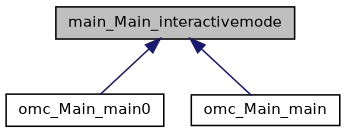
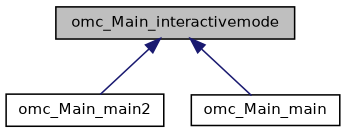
  digraph {
    rankdir=TB
    node [color=black fillcolor=white fontname=Helvetica fontsize=10 shape=record style=filled]
    edge [color=midnightblue dir=back fontname=Helvetica fontsize=10 labelfontname=Helvetica labelfontsize=10 style=solid]
-   n1 [fillcolor=grey75 fontcolor=black height=0.2 label=main_Main_interactivemode width=0.4]
-   n2 [height=0.2 label=omc_Main_main0 width=0.4]
+   n1 [fillcolor=grey75 fontcolor=black height=0.2 label=omc_Main_interactivemode width=0.4]
+   n2 [height=0.2 label=omc_Main_main2 width=0.4]
    n3 [height=0.2 label=omc_Main_main width=0.4]
    n1 -> n2
    n1 -> n3
  }
